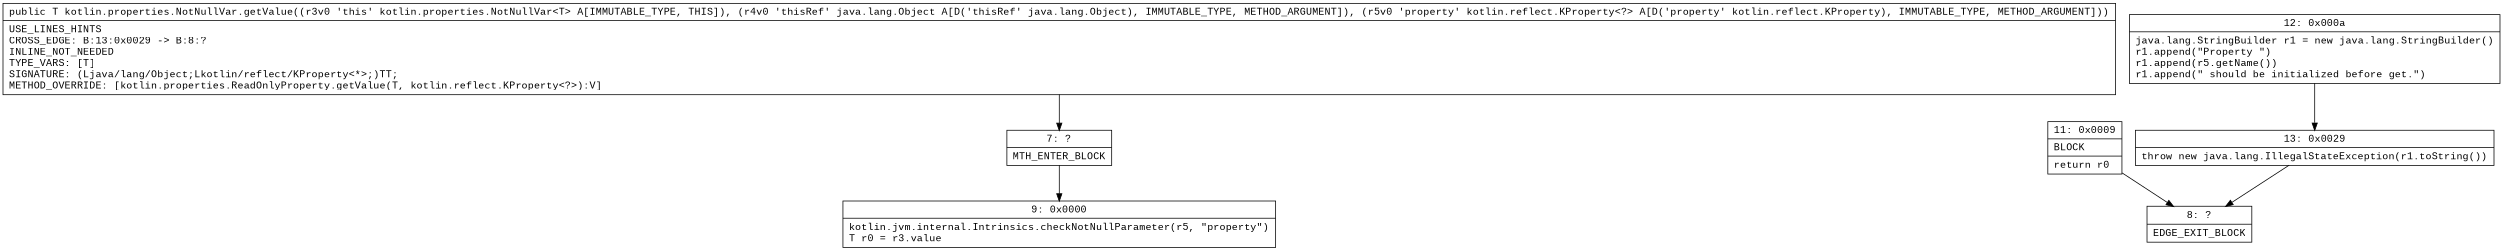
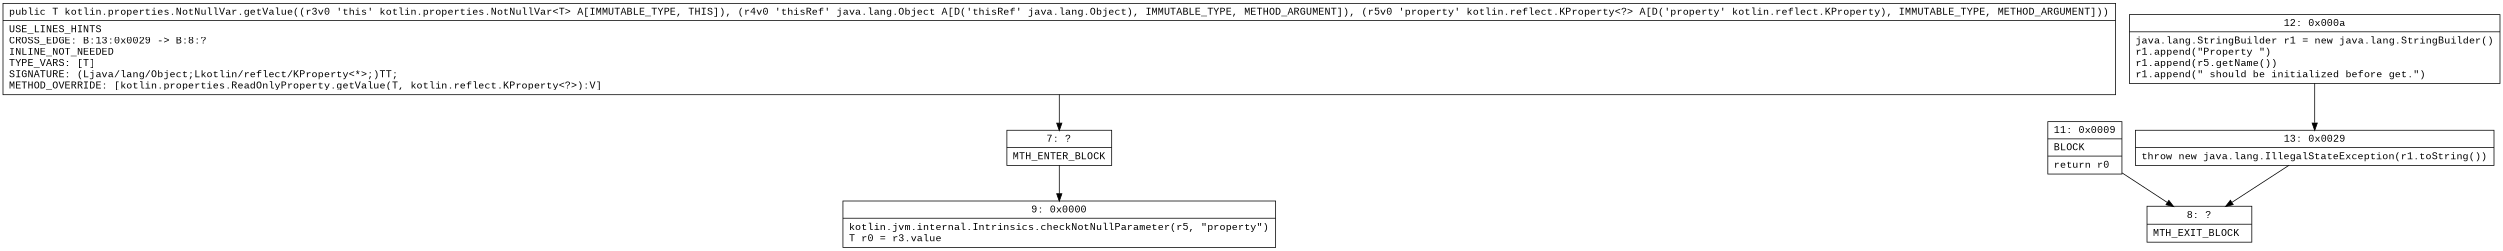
  digraph {
    fontname="Liberation Mono"
    node [fontname="Liberation Mono" shape=record]
    edge [fontname="Liberation Mono"]
    n1 [label="{7\:\ ?|MTH_ENTER_BLOCK\l}"]
    n2 [label="{9\:\ 0x0000|kotlin.jvm.internal.Intrinsics.checkNotNullParameter(r5, \"property\")\lT r0 = r3.value\l}"]
    n3 [label="{11\:\ 0x0009|BLOCK\l|return r0\l}"]
-   n4 [label="{8\:\ ?|EDGE_EXIT_BLOCK\l}"]
+   n4 [label="{8\:\ ?|MTH_EXIT_BLOCK\l}"]
    n5 [label="{12\:\ 0x000a|java.lang.StringBuilder r1 = new java.lang.StringBuilder()\lr1.append(\"Property \")\lr1.append(r5.getName())\lr1.append(\" should be initialized before get.\")\l}"]
    n6 [label="{13\:\ 0x0029|throw new java.lang.IllegalStateException(r1.toString())\l}"]
    n7 [label="{public T kotlin.properties.NotNullVar.getValue((r3v0 'this' kotlin.properties.NotNullVar\<T\> A[IMMUTABLE_TYPE, THIS]), (r4v0 'thisRef' java.lang.Object A[D('thisRef' java.lang.Object), IMMUTABLE_TYPE, METHOD_ARGUMENT]), (r5v0 'property' kotlin.reflect.KProperty\<?\> A[D('property' kotlin.reflect.KProperty), IMMUTABLE_TYPE, METHOD_ARGUMENT]))  | USE_LINES_HINTS\lCROSS_EDGE: B:13:0x0029 \-\> B:8:?\lINLINE_NOT_NEEDED\lTYPE_VARS: [T]\lSIGNATURE: (Ljava\/lang\/Object;Lkotlin\/reflect\/KProperty\<*\>;)TT;\lMETHOD_OVERRIDE: [kotlin.properties.ReadOnlyProperty.getValue(T, kotlin.reflect.KProperty\<?\>):V]\l}"]
    n1 -> n2
    n3 -> n4
    n5 -> n6
    n6 -> n4
    n7 -> n1
  }
